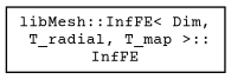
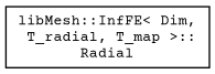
  digraph {
    rankdir=LR
    fontname="Courier Prime"
-   n1 [color=black fillcolor=white fontname="Courier Prime" fontsize=10 height=0.2 label="libMesh::InfFE\< Dim,\l T_radial, T_map \>::\lInfFE" shape=record style=filled width=0.4]
+   n1 [color=black fillcolor=white fontname="Courier Prime" fontsize=10 height=0.2 label="libMesh::InfFE\< Dim,\l T_radial, T_map \>::\lRadial" shape=record style=filled width=0.4]
  }
